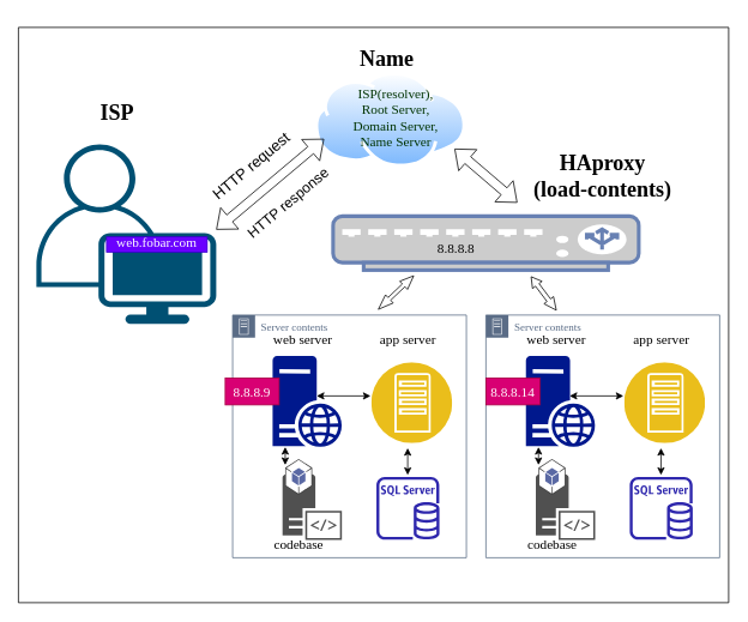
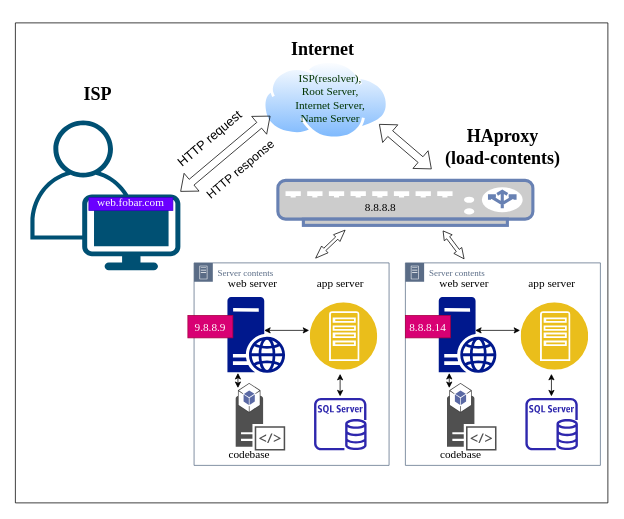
  <mxCell id="0" />
  <mxCell id="1" parent="0" />
  <mxCell id="2" value="" style="points=[[0.35,0,0],[0.98,0.51,0],[1,0.71,0],[0.67,1,0],[0,0.795,0],[0,0.65,0]];verticalLabelPosition=bottom;sketch=0;html=1;verticalAlign=top;aspect=fixed;align=center;pointerEvents=1;shape=mxgraph.cisco19.user;fillColor=#005073;strokeColor=none;" parent="1" vertex="1"><mxGeometry x="40" y="160" width="200" height="200" as="geometry" /></mxCell>
  <mxCell id="3" value="&lt;font style=&quot;font-size: 24px;&quot; face=&quot;Comic Sans MS&quot;&gt;&lt;b&gt;ISP&lt;/b&gt;&lt;/font&gt;" style="text;strokeColor=none;align=center;fillColor=none;html=1;verticalAlign=middle;whiteSpace=wrap;rounded=0;" parent="1" vertex="1"><mxGeometry x="50" y="80" width="160" height="90" as="geometry" /></mxCell>
  <mxCell id="4" value="" style="aspect=fixed;perimeter=ellipsePerimeter;html=1;align=center;shadow=0;dashed=0;spacingTop=3;image;image=img/lib/active_directory/internet_cloud.svg;fontFamily=Comic Sans MS;fontSize=24;" parent="1" vertex="1"><mxGeometry x="350" y="80" width="168.25" height="106" as="geometry" /></mxCell>
  <mxCell id="5" value="" style="fontColor=#0066CC;verticalAlign=top;verticalLabelPosition=bottom;labelPosition=center;align=center;html=1;outlineConnect=0;fillColor=#CCCCCC;strokeColor=#6881B3;gradientColor=none;gradientDirection=north;strokeWidth=2;shape=mxgraph.networks.load_balancer;fontFamily=Comic Sans MS;fontSize=24;" parent="1" vertex="1"><mxGeometry x="370" y="240" width="340" height="60" as="geometry" /></mxCell>
  <mxCell id="6" value="" style="shape=flexArrow;endArrow=classic;startArrow=classic;html=1;rounded=0;fontFamily=Comic Sans MS;fontSize=24;exitX=1.002;exitY=0.859;exitDx=0;exitDy=0;exitPerimeter=0;" parent="1" edge="1"><mxGeometry width="100" height="100" relative="1" as="geometry"><mxPoint x="505" y="165.004" as="sourcePoint" /><mxPoint x="575" y="225" as="targetPoint" /></mxGeometry></mxCell>
  <mxCell id="7" value="&lt;font style=&quot;font-size: 24px;&quot; face=&quot;Comic Sans MS&quot;&gt;&lt;b&gt;HAproxy&lt;br&gt;(load-contents)&lt;br&gt;&lt;/b&gt;&lt;/font&gt;" style="text;strokeColor=none;align=center;fillColor=none;html=1;verticalAlign=middle;whiteSpace=wrap;rounded=0;" parent="1" vertex="1"><mxGeometry x="580" y="150" width="180" height="90" as="geometry" /></mxCell>
  <mxCell id="8" value="Server contents" style="points=[[0,0],[0.25,0],[0.5,0],[0.75,0],[1,0],[1,0.25],[1,0.5],[1,0.75],[1,1],[0.75,1],[0.5,1],[0.25,1],[0,1],[0,0.75],[0,0.5],[0,0.25]];outlineConnect=0;gradientColor=none;html=1;whiteSpace=wrap;fontSize=12;fontStyle=0;container=1;pointerEvents=0;collapsible=0;recursiveResize=0;shape=mxgraph.aws4.group;grIcon=mxgraph.aws4.group_on_premise;strokeColor=#5A6C86;fillColor=none;verticalAlign=top;align=left;spacingLeft=30;fontColor=#5A6C86;dashed=0;fontFamily=Comic Sans MS;" parent="1" vertex="1"><mxGeometry x="258.25" y="350" width="260" height="270" as="geometry" /></mxCell>
  <mxCell id="9" value="" style="sketch=0;outlineConnect=0;fontColor=#232F3E;gradientColor=none;fillColor=#2E27AD;strokeColor=none;dashed=0;verticalLabelPosition=bottom;verticalAlign=top;align=center;html=1;fontSize=12;fontStyle=0;aspect=fixed;pointerEvents=1;shape=mxgraph.aws4.rds_sql_server_instance;fontFamily=Comic Sans MS;" parent="8" vertex="1"><mxGeometry x="160" y="180" width="70" height="70" as="geometry" /></mxCell>
  <mxCell id="10" value="" style="sketch=0;aspect=fixed;pointerEvents=1;shadow=0;dashed=0;html=1;strokeColor=none;labelPosition=center;verticalLabelPosition=bottom;verticalAlign=top;align=center;fillColor=#00188D;shape=mxgraph.mscae.enterprise.web_server;fontFamily=Comic Sans MS;fontSize=24;" parent="8" vertex="1"><mxGeometry x="44.5" y="45.52" width="77" height="101.32" as="geometry" /></mxCell>
  <mxCell id="11" value="" style="sketch=0;pointerEvents=1;shadow=0;dashed=0;html=1;strokeColor=none;fillColor=#505050;labelPosition=center;verticalLabelPosition=bottom;verticalAlign=top;outlineConnect=0;align=center;shape=mxgraph.office.servers.server_side_code;fontFamily=Comic Sans MS;fontSize=24;" parent="8" vertex="1"><mxGeometry x="55.5" y="177" width="66" height="73" as="geometry" /></mxCell>
  <mxCell id="12" value="" style="outlineConnect=0;dashed=0;verticalLabelPosition=bottom;verticalAlign=top;align=center;html=1;shape=mxgraph.aws3.android;fillColor=#5A69A4;gradientColor=none;fontFamily=Comic Sans MS;fontSize=24;" parent="8" vertex="1"><mxGeometry x="58.5" y="160" width="30" height="40" as="geometry" /></mxCell>
  <mxCell id="13" value="codebase" style="text;strokeColor=none;align=center;fillColor=none;html=1;verticalAlign=middle;whiteSpace=wrap;rounded=0;fontSize=15;fontFamily=Comic Sans MS;" parent="8" vertex="1"><mxGeometry x="43.5" y="240.0" width="60" height="30" as="geometry" /></mxCell>
  <mxCell id="14" value="web server" style="text;strokeColor=none;align=center;fillColor=none;html=1;verticalAlign=middle;whiteSpace=wrap;rounded=0;fontSize=15;fontFamily=Comic Sans MS;" parent="8" vertex="1"><mxGeometry x="35" y="11.84" width="86.5" height="30" as="geometry" /></mxCell>
  <mxCell id="15" value="app server" style="text;strokeColor=none;align=center;fillColor=none;html=1;verticalAlign=middle;whiteSpace=wrap;rounded=0;fontSize=15;fontFamily=Comic Sans MS;" parent="8" vertex="1"><mxGeometry x="151.75" y="11.84" width="86.5" height="30" as="geometry" /></mxCell>
  <mxCell id="16" value="" style="endArrow=classic;startArrow=classic;html=1;rounded=0;fontFamily=Comic Sans MS;fontSize=15;" parent="8" edge="1"><mxGeometry width="50" height="50" relative="1" as="geometry"><mxPoint x="93.5" y="90" as="sourcePoint" /><mxPoint x="153.5" y="90" as="targetPoint" /></mxGeometry></mxCell>
  <mxCell id="17" value="" style="endArrow=classic;startArrow=classic;html=1;rounded=0;fontFamily=Comic Sans MS;fontSize=15;" parent="8" edge="1"><mxGeometry width="50" height="50" relative="1" as="geometry"><mxPoint x="194.74" y="178" as="sourcePoint" /><mxPoint x="194.74" y="148" as="targetPoint" /></mxGeometry></mxCell>
  <mxCell id="18" value="" style="endArrow=classic;startArrow=classic;html=1;rounded=0;fontFamily=Comic Sans MS;fontSize=15;" parent="8" edge="1"><mxGeometry width="50" height="50" relative="1" as="geometry"><mxPoint x="58.5" y="166.84" as="sourcePoint" /><mxPoint x="58.5" y="146.84" as="targetPoint" /></mxGeometry></mxCell>
  <mxCell id="19" value="Server contents" style="points=[[0,0],[0.25,0],[0.5,0],[0.75,0],[1,0],[1,0.25],[1,0.5],[1,0.75],[1,1],[0.75,1],[0.5,1],[0.25,1],[0,1],[0,0.75],[0,0.5],[0,0.25]];outlineConnect=0;gradientColor=none;html=1;whiteSpace=wrap;fontSize=12;fontStyle=0;container=1;pointerEvents=0;collapsible=0;recursiveResize=0;shape=mxgraph.aws4.group;grIcon=mxgraph.aws4.group_on_premise;strokeColor=#5A6C86;fillColor=none;verticalAlign=top;align=left;spacingLeft=30;fontColor=#5A6C86;dashed=0;fontFamily=Comic Sans MS;" parent="1" vertex="1"><mxGeometry x="540" y="350" width="260" height="270" as="geometry" /></mxCell>
  <mxCell id="20" value="" style="sketch=0;outlineConnect=0;fontColor=#232F3E;gradientColor=none;fillColor=#2E27AD;strokeColor=none;dashed=0;verticalLabelPosition=bottom;verticalAlign=top;align=center;html=1;fontSize=12;fontStyle=0;aspect=fixed;pointerEvents=1;shape=mxgraph.aws4.rds_sql_server_instance;fontFamily=Comic Sans MS;" parent="19" vertex="1"><mxGeometry x="160" y="180" width="70" height="70" as="geometry" /></mxCell>
  <mxCell id="21" value="" style="sketch=0;aspect=fixed;pointerEvents=1;shadow=0;dashed=0;html=1;strokeColor=none;labelPosition=center;verticalLabelPosition=bottom;verticalAlign=top;align=center;fillColor=#00188D;shape=mxgraph.mscae.enterprise.web_server;fontFamily=Comic Sans MS;fontSize=24;" parent="19" vertex="1"><mxGeometry x="44.5" y="45.52" width="77" height="101.32" as="geometry" /></mxCell>
  <mxCell id="22" value="" style="sketch=0;pointerEvents=1;shadow=0;dashed=0;html=1;strokeColor=none;fillColor=#505050;labelPosition=center;verticalLabelPosition=bottom;verticalAlign=top;outlineConnect=0;align=center;shape=mxgraph.office.servers.server_side_code;fontFamily=Comic Sans MS;fontSize=24;" parent="19" vertex="1"><mxGeometry x="55.5" y="177" width="66" height="73" as="geometry" /></mxCell>
  <mxCell id="23" value="" style="outlineConnect=0;dashed=0;verticalLabelPosition=bottom;verticalAlign=top;align=center;html=1;shape=mxgraph.aws3.android;fillColor=#5A69A4;gradientColor=none;fontFamily=Comic Sans MS;fontSize=24;" parent="19" vertex="1"><mxGeometry x="58.5" y="160" width="30" height="40" as="geometry" /></mxCell>
  <mxCell id="24" value="codebase" style="text;strokeColor=none;align=center;fillColor=none;html=1;verticalAlign=middle;whiteSpace=wrap;rounded=0;fontSize=15;fontFamily=Comic Sans MS;" parent="19" vertex="1"><mxGeometry x="43.5" y="240.0" width="60" height="30" as="geometry" /></mxCell>
  <mxCell id="25" value="web server" style="text;strokeColor=none;align=center;fillColor=none;html=1;verticalAlign=middle;whiteSpace=wrap;rounded=0;fontSize=15;fontFamily=Comic Sans MS;" parent="19" vertex="1"><mxGeometry x="35" y="11.84" width="86.5" height="30" as="geometry" /></mxCell>
  <mxCell id="26" value="app server" style="text;strokeColor=none;align=center;fillColor=none;html=1;verticalAlign=middle;whiteSpace=wrap;rounded=0;fontSize=15;fontFamily=Comic Sans MS;" parent="19" vertex="1"><mxGeometry x="151.75" y="11.84" width="86.5" height="30" as="geometry" /></mxCell>
  <mxCell id="27" value="" style="endArrow=classic;startArrow=classic;html=1;rounded=0;fontFamily=Comic Sans MS;fontSize=15;" parent="19" edge="1"><mxGeometry width="50" height="50" relative="1" as="geometry"><mxPoint x="194.74" y="178" as="sourcePoint" /><mxPoint x="194.74" y="148" as="targetPoint" /></mxGeometry></mxCell>
  <mxCell id="28" value="" style="endArrow=classic;startArrow=classic;html=1;rounded=0;fontFamily=Comic Sans MS;fontSize=15;" parent="19" edge="1"><mxGeometry width="50" height="50" relative="1" as="geometry"><mxPoint x="58.5" y="166.84" as="sourcePoint" /><mxPoint x="58.5" y="146.84" as="targetPoint" /></mxGeometry></mxCell>
  <mxCell id="29" value="" style="shape=flexArrow;endArrow=classic;startArrow=classic;html=1;rounded=0;fontFamily=Comic Sans MS;fontSize=15;endWidth=7.325;endSize=4.8;startWidth=7.325;startSize=5.29;width=4.146;" parent="1" edge="1"><mxGeometry width="100" height="100" relative="1" as="geometry"><mxPoint x="420" y="344" as="sourcePoint" /><mxPoint x="460" y="306" as="targetPoint" /></mxGeometry></mxCell>
  <mxCell id="30" value="" style="shape=flexArrow;endArrow=classic;startArrow=classic;html=1;rounded=0;fontFamily=Comic Sans MS;fontSize=15;endWidth=7.325;endSize=3.448;startWidth=7.325;startSize=4.309;width=4.884;" parent="1" edge="1"><mxGeometry width="100" height="100" relative="1" as="geometry"><mxPoint x="618.555" y="345" as="sourcePoint" /><mxPoint x="590" y="307" as="targetPoint" /></mxGeometry></mxCell>
- <mxCell id="31" value="&lt;font style=&quot;font-size: 24px;&quot; face=&quot;Comic Sans MS&quot;&gt;&lt;b&gt;Name&lt;/b&gt;&lt;/font&gt;" style="text;strokeColor=none;align=center;fillColor=none;html=1;verticalAlign=middle;whiteSpace=wrap;rounded=0;" parent="1" vertex="1"><mxGeometry x="350" y="20" width="160" height="90" as="geometry" /></mxCell>
+ <mxCell id="31" value="&lt;font style=&quot;font-size: 24px;&quot; face=&quot;Comic Sans MS&quot;&gt;&lt;b&gt;Internet&lt;/b&gt;&lt;/font&gt;" style="text;strokeColor=none;align=center;fillColor=none;html=1;verticalAlign=middle;whiteSpace=wrap;rounded=0;" parent="1" vertex="1"><mxGeometry x="350" y="20" width="160" height="90" as="geometry" /></mxCell>
  <mxCell id="32" value="" style="swimlane;startSize=0;fontFamily=Comic Sans MS;fontSize=15;fontColor=#ffffff;labelBorderColor=#ffffff;" parent="1" vertex="1"><mxGeometry x="20" width="790" height="640" as="geometry" y="30" /></mxCell>
  <mxCell id="33" value="8.8.8.8" style="text;strokeColor=none;align=center;fillColor=none;html=1;verticalAlign=middle;whiteSpace=wrap;rounded=0;fontSize=15;fontFamily=Comic Sans MS;fontColor=#000000;" parent="32" vertex="1"><mxGeometry x="456.5" y="230" width="60" height="30" as="geometry" /></mxCell>
  <mxCell id="34" value="" style="image;aspect=fixed;perimeter=ellipsePerimeter;html=1;align=center;shadow=0;dashed=0;fontColor=#4277BB;labelBackgroundColor=default;fontSize=12;spacingTop=3;image=img/lib/ibm/applications/app_server.svg;" vertex="1" parent="32"><mxGeometry x="393" y="373" width="90" height="90" as="geometry" /></mxCell>
  <mxCell id="35" value="" style="endArrow=classic;startArrow=classic;html=1;rounded=0;fontFamily=Comic Sans MS;fontSize=15;" edge="1" parent="32"><mxGeometry width="50" height="50" relative="1" as="geometry"><mxPoint x="613" y="410" as="sourcePoint" /><mxPoint x="673" y="410" as="targetPoint" /></mxGeometry></mxCell>
  <mxCell id="36" value="" style="image;aspect=fixed;perimeter=ellipsePerimeter;html=1;align=center;shadow=0;dashed=0;fontColor=#4277BB;labelBackgroundColor=default;fontSize=12;spacingTop=3;image=img/lib/ibm/applications/app_server.svg;" vertex="1" parent="32"><mxGeometry x="674.25" y="373" width="90" height="90" as="geometry" /></mxCell>
  <mxCell id="37" value="HTTP response" style="text;html=1;strokeColor=none;fillColor=none;align=center;verticalAlign=middle;whiteSpace=wrap;rounded=0;rotation=-40;fontSize=16;flipV=0;" vertex="1" parent="32"><mxGeometry x="240" y="180" width="120" height="30" as="geometry" /></mxCell>
  <mxCell id="38" value="HTTP request" style="text;html=1;strokeColor=none;fillColor=none;align=center;verticalAlign=middle;whiteSpace=wrap;rounded=0;rotation=-40;fontSize=17;" vertex="1" parent="32"><mxGeometry x="200" y="140" width="120" height="30" as="geometry" /></mxCell>
  <mxCell id="39" value="web.fobar.com" style="text;strokeColor=#3700CC;align=center;fillColor=#6a00ff;html=1;verticalAlign=bottom;whiteSpace=wrap;rounded=0;fontSize=15;fontFamily=Comic Sans MS;fontColor=#ffffff;" vertex="1" parent="32"><mxGeometry x="98" y="233" width="112" height="17" as="geometry" /></mxCell>
  <mxCell id="40" value="" style="shape=flexArrow;endArrow=classic;startArrow=classic;html=1;rounded=0;fontFamily=Comic Sans MS;fontSize=24;entryX=0;entryY=0.75;entryDx=0;entryDy=0;exitX=1;exitY=0;exitDx=0;exitDy=0;" edge="1" parent="1"><mxGeometry width="100" height="100" relative="1" as="geometry"><mxPoint x="240" y="255" as="sourcePoint" /><mxPoint x="360" y="154" as="targetPoint" /></mxGeometry></mxCell>
- <mxCell id="41" value="&lt;font color=&quot;#003300&quot;&gt;ISP(resolver),&lt;br&gt;Root Server,&lt;br&gt;Domain Server,&lt;br&gt;Name Server&lt;/font&gt;" style="text;strokeColor=none;align=center;fillColor=none;html=1;verticalAlign=middle;whiteSpace=wrap;rounded=0;fontSize=15;fontFamily=Comic Sans MS;" vertex="1" parent="1"><mxGeometry x="380" y="90" width="120" height="80" as="geometry" /></mxCell>
- <mxCell id="42" value="8.8.8.9" style="text;strokeColor=#A50040;align=center;fillColor=#d80073;html=1;verticalAlign=middle;whiteSpace=wrap;rounded=0;fontSize=15;fontFamily=Comic Sans MS;fontColor=#ffffff;" vertex="1" parent="1"><mxGeometry x="250" y="420" width="60" height="30" as="geometry" /></mxCell>
+ <mxCell id="41" value="&lt;font color=&quot;#003300&quot;&gt;ISP(resolver),&lt;br&gt;Root Server,&lt;br&gt;Internet Server,&lt;br&gt;Name Server&lt;/font&gt;" style="text;strokeColor=none;align=center;fillColor=none;html=1;verticalAlign=middle;whiteSpace=wrap;rounded=0;fontSize=15;fontFamily=Comic Sans MS;" vertex="1" parent="1"><mxGeometry x="380" y="90" width="120" height="80" as="geometry" /></mxCell>
+ <mxCell id="42" value="9.8.8.9" style="text;strokeColor=#A50040;align=center;fillColor=#d80073;html=1;verticalAlign=middle;whiteSpace=wrap;rounded=0;fontSize=15;fontFamily=Comic Sans MS;fontColor=#ffffff;" vertex="1" parent="1"><mxGeometry x="250" y="420" width="60" height="30" as="geometry" /></mxCell>
  <mxCell id="43" value="8.8.8.14" style="text;strokeColor=#A50040;align=center;fillColor=#d80073;html=1;verticalAlign=middle;whiteSpace=wrap;rounded=0;fontSize=15;fontFamily=Comic Sans MS;fontColor=#ffffff;" vertex="1" parent="1"><mxGeometry x="540" y="420" width="60" height="30" as="geometry" /></mxCell>
